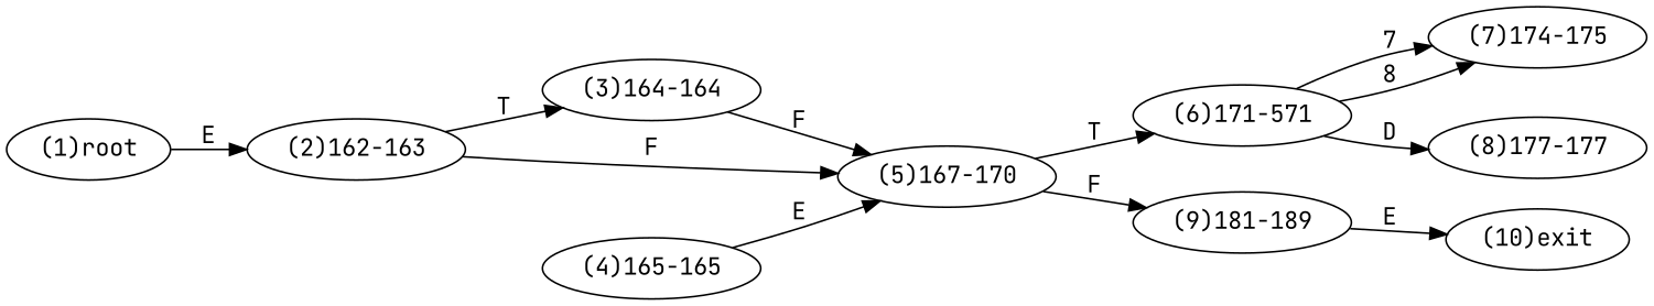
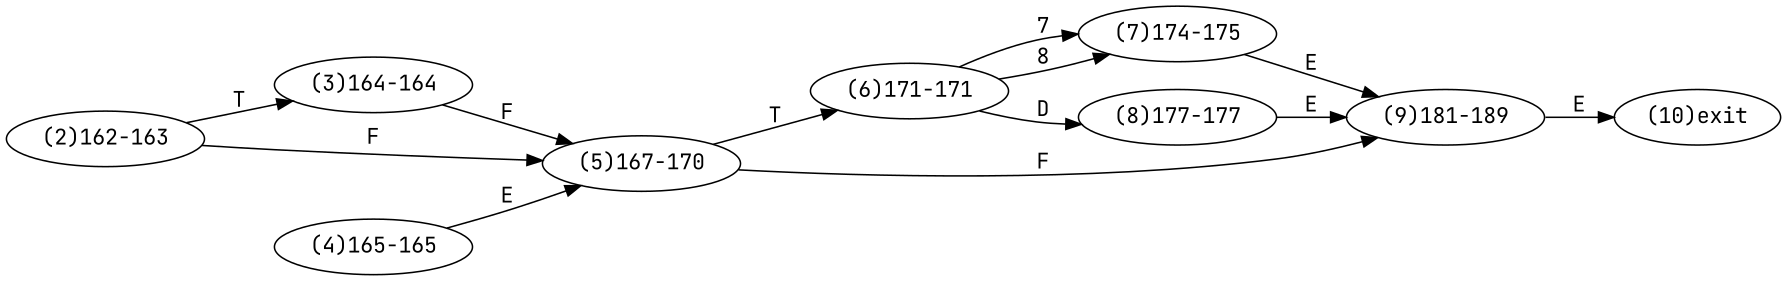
  digraph {
    fontname="JetBrains Mono"
    rankdir=LR
    node [fontname="JetBrains Mono"]
    edge [fontname="JetBrains Mono"]
-   n1 [label="(1)root"]
    n2 [label="(2)162-163"]
    n3 [label="(3)164-164"]
    n4 [label="(5)167-170"]
-   n5 [label="(6)171-571"]
+   n5 [label="(6)171-171"]
    n6 [label="(9)181-189"]
    n7 [label="(4)165-165"]
    n8 [label="(7)174-175"]
    n9 [label="(8)177-177"]
    n10 [label="(10)exit"]
-   n1 -> n2 [label=E]
    n2 -> n3 [label=T]
    n2 -> n4 [label=F]
    n3 -> n4 [label=F]
    n4 -> n5 [label=T]
    n4 -> n6 [label=F]
    n5 -> n8 [label=7]
    n5 -> n8 [label=8]
    n5 -> n9 [label=D]
    n6 -> n10 [label=E]
    n7 -> n4 [label=E]
+   n8 -> n6 [label=E]
+   n9 -> n6 [label=E]
  }
